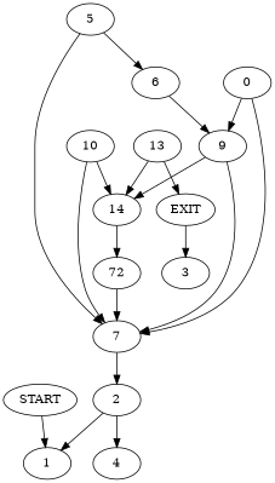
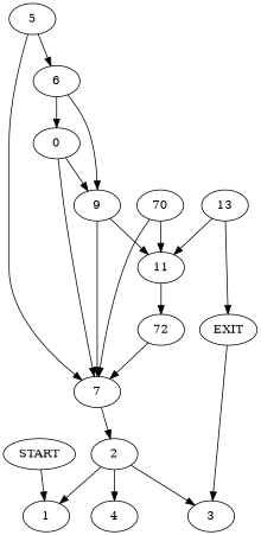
  digraph {
    n1 [label=START]
    1
    n3 [label=EXIT]
    3
    2
    4
    5
    6
    7
    n10 [label=0]
    9
-   11 [label=14]
-   10
+   11
+   10 [label=70]
    n14 [label=72]
    13
    n1 -> 1
    n3 -> 3
    2 -> 1
+   2 -> 3
    2 -> 4
    5 -> 6
    5 -> 7
+   6 -> n10
    6 -> 9
    7 -> 2
    n10 -> 7
    n10 -> 9
    9 -> 7
    9 -> 11
    11 -> n14
    10 -> 7
    10 -> 11
    n14 -> 7
    13 -> n3
    13 -> 11
  }
